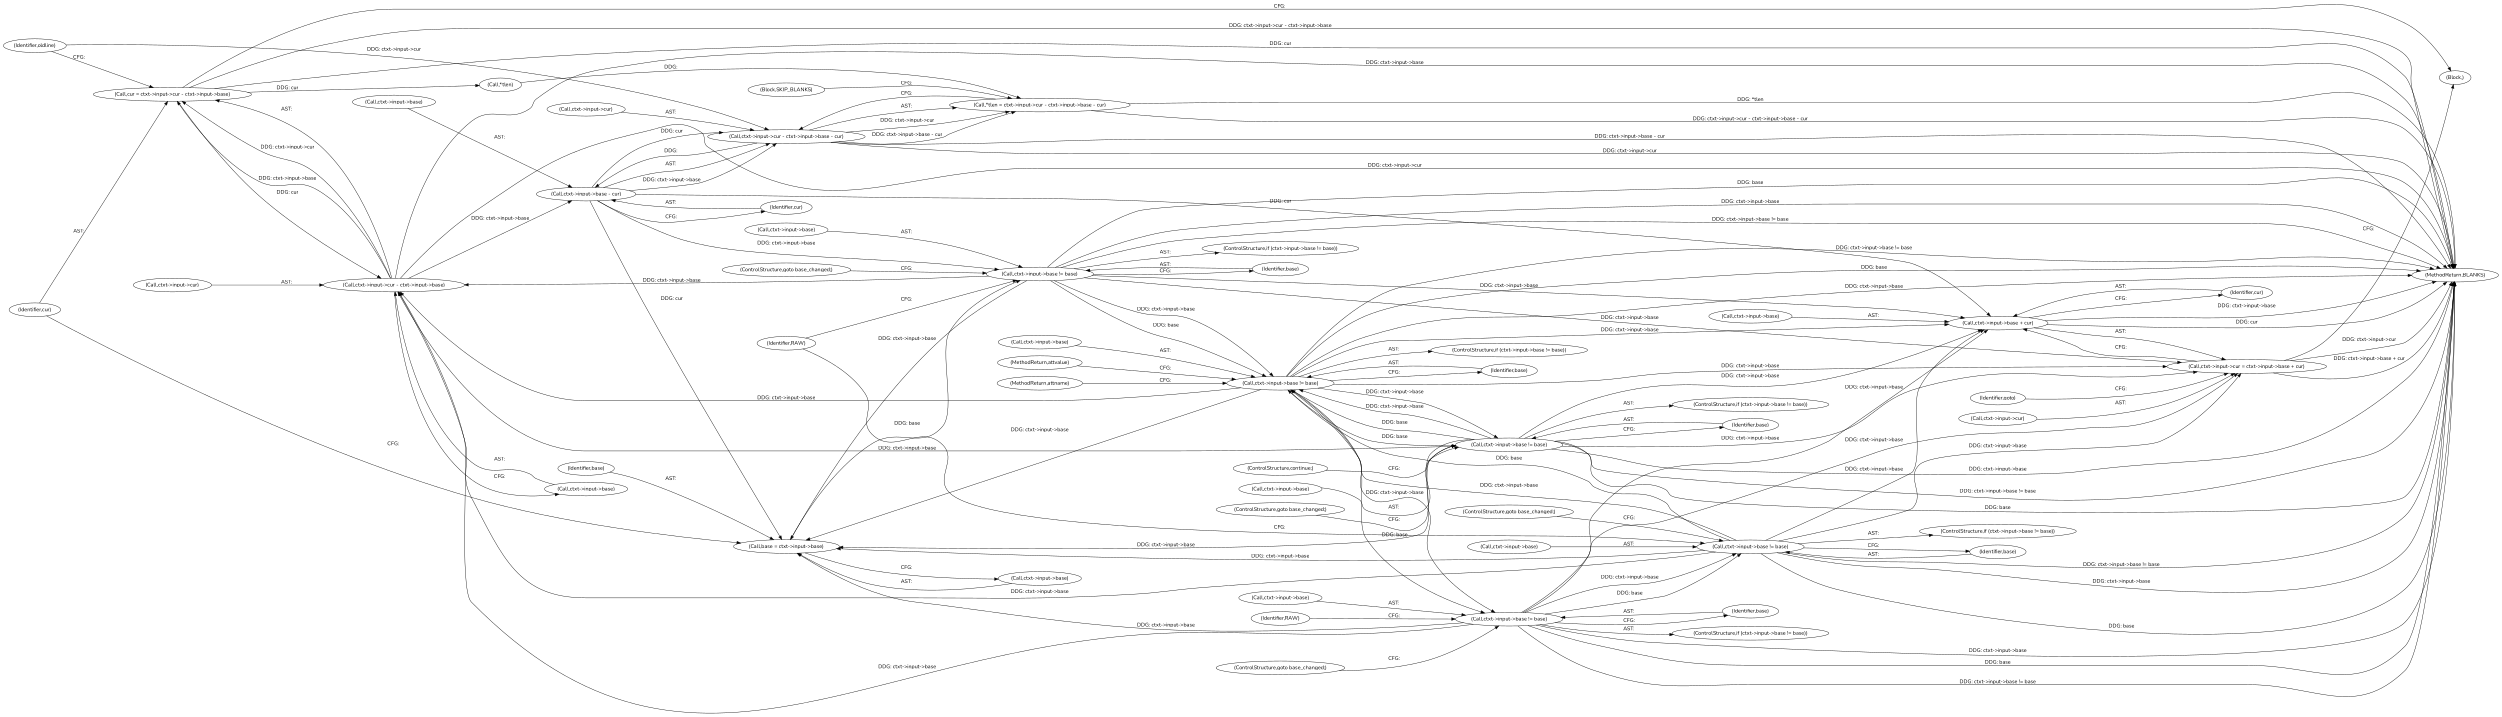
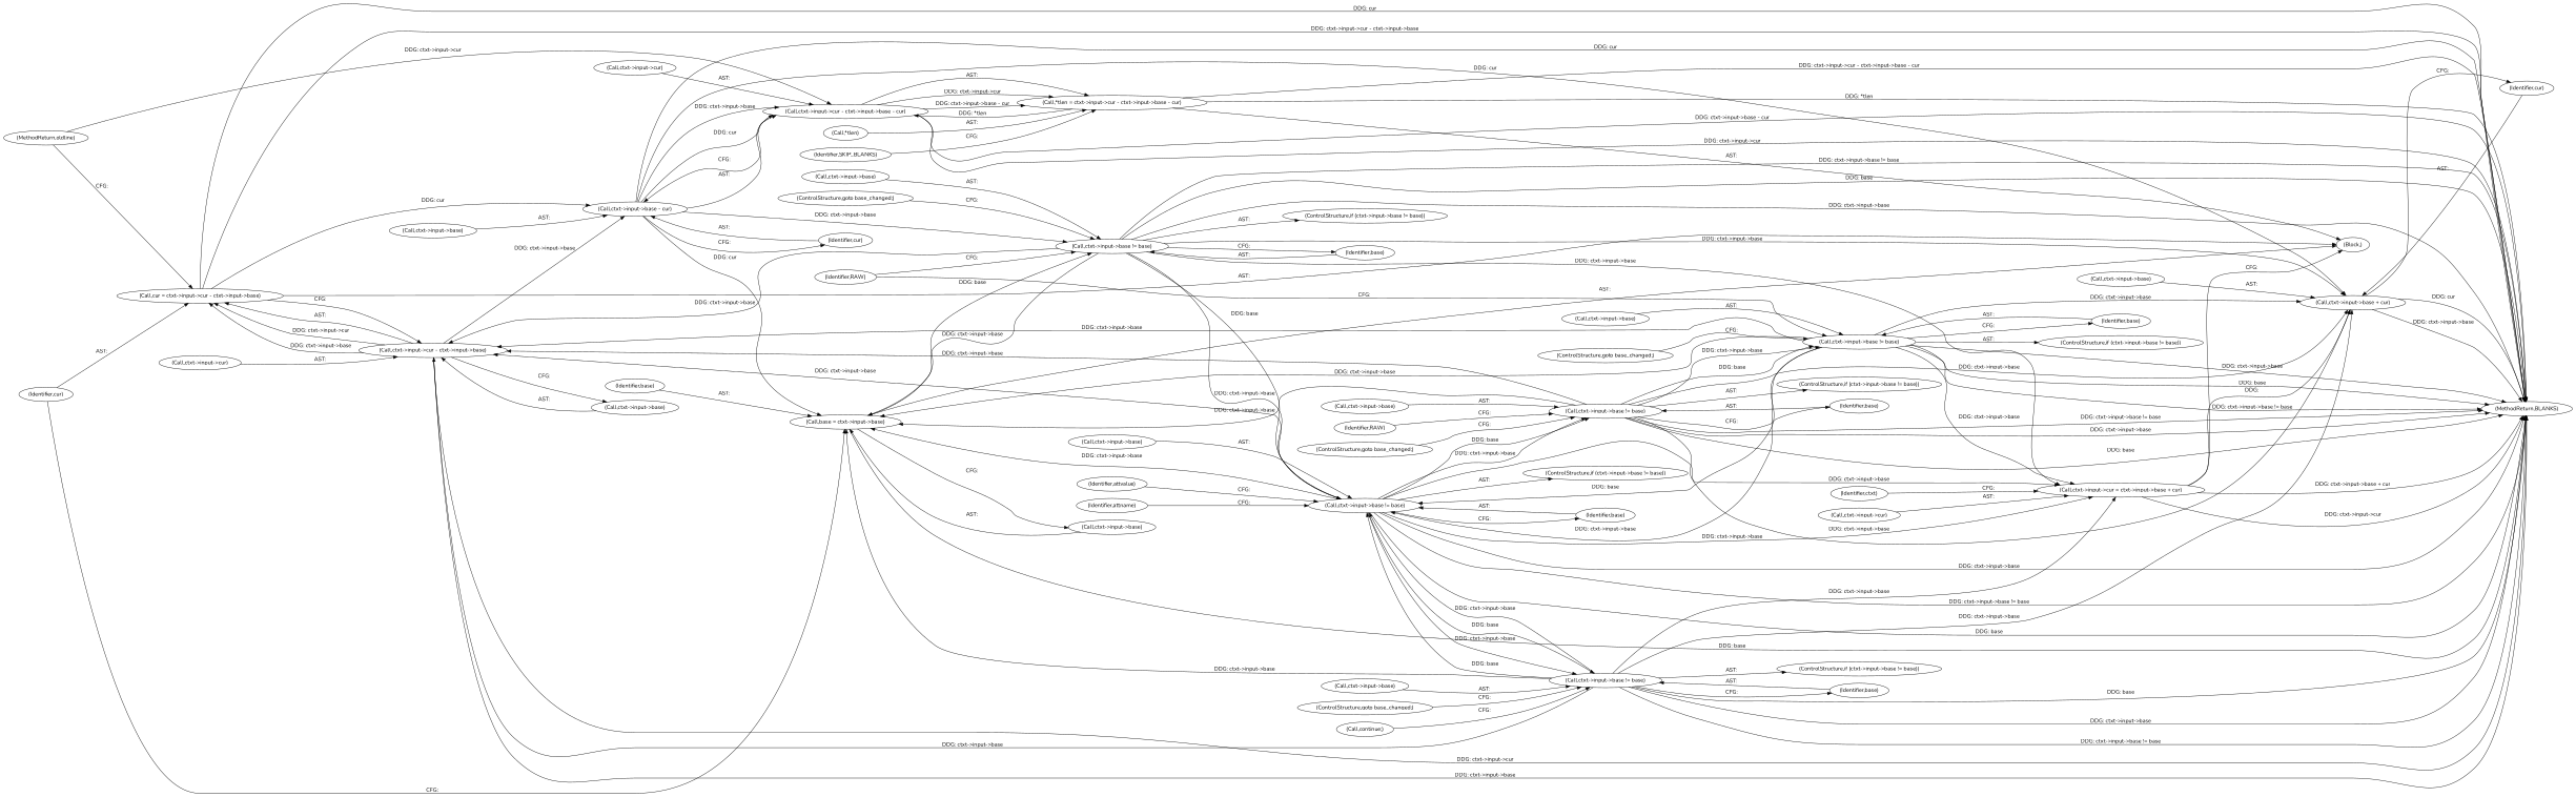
  digraph {
    fontname=Nunito
    rankdir=LR
    node [fontname=Nunito]
    edge [fontname=Nunito]
    n1 [label="(Call,cur = ctxt->input->cur - ctxt->input->base)"]
    n2 [label="(Call,ctxt->input->cur - ctxt->input->base)"]
    n3 [label="(Call,ctxt->input->base - cur)"]
    n4 [label="(Block,)"]
    n5 [label="(MethodReturn,BLANKS)"]
    n6 [label="(Call,ctxt->input->base)"]
    n7 [label="(Call,ctxt->input->cur - ctxt->input->base - cur)"]
    n8 [label="(Call,ctxt->input->base + cur)"]
    n9 [label="(Call,base = ctxt->input->base)"]
    n10 [label="(Call,ctxt->input->base != base)"]
    n11 [label="(Identifier,cur)"]
    n12 [label="(Call,*tlen = ctxt->input->cur - ctxt->input->base - cur)"]
    n13 [label="(Call,ctxt->input->cur = ctxt->input->base + cur)"]
    n14 [label="(Identifier,cur)"]
    n15 [label="(Call,ctxt->input->base != base)"]
    n16 [label="(Call,ctxt->input->base != base)"]
    n17 [label="(ControlStructure,if (ctxt->input->base != base))"]
    n18 [label="(Identifier,base)"]
    n19 [label="(Call,ctxt->input->base != base)"]
    n20 [label="(ControlStructure,if (ctxt->input->base != base))"]
    n21 [label="(Identifier,base)"]
    n22 [label="(Call,ctxt->input->base)"]
    n23 [label="(Call,ctxt->input->base != base)"]
    n24 [label="(Identifier,base)"]
    n25 [label="(ControlStructure,if (ctxt->input->base != base))"]
    n26 [label="(Identifier,base)"]
    n27 [label="(ControlStructure,if (ctxt->input->base != base))"]
    n28 [label="(Identifier,base)"]
    n29 [label="(ControlStructure,if (ctxt->input->base != base))"]
    n30 [label="(Call,ctxt->input->base)"]
-   n31 [label="(MethodReturn,attname)"]
+   n31 [label="(Identifier,attname)"]
    n32 [label="(Call,ctxt->input->base)"]
    n33 [label="(Identifier,RAW)"]
-   n34 [label="(Identifier,oldline)"]
+   n34 [label="(MethodReturn,oldline)"]
    n35 [label="(Call,ctxt->input->cur)"]
    n36 [label="(ControlStructure,goto base_changed;)"]
-   n37 [label="(Block,SKIP_BLANKS)"]
+   n37 [label="(Identifier,SKIP_BLANKS)"]
    n38 [label="(Call,ctxt->input->base)"]
    n39 [label="(Call,ctxt->input->base)"]
    n40 [label="(Call,ctxt->input->base)"]
    n41 [label="(Identifier,RAW)"]
    n42 [label="(Call,*tlen)"]
-   n43 [label="(MethodReturn,attvalue)"]
+   n43 [label="(Identifier,attvalue)"]
    n44 [label="(Call,ctxt->input->base)"]
    n45 [label="(Call,ctxt->input->base)"]
    n46 [label="(Identifier,cur)"]
    n47 [label="(ControlStructure,goto base_changed;)"]
-   n48 [label="(Identifier,goto)"]
+   n48 [label="(Identifier,ctxt)"]
    n49 [label="(Call,ctxt->input->cur)"]
    n50 [label="(ControlStructure,goto base_changed;)"]
    n51 [label="(Call,ctxt->input->cur)"]
-   n52 [label="(ControlStructure,continue;)"]
+   n52 [label="(Call,continue;)"]
    n53 [label="(ControlStructure,goto base_changed;)"]
    n54 [label="(Identifier,base)"]
-   n1 -> n2 [label="DDG: cur"]
-   n1 -> n42 [label="DDG: cur"]
-   n1 -> n4 [label="CFG: "]
+   n1 -> n2 [label="CFG: "]
+   n1 -> n3 [label="DDG: cur"]
+   n1 -> n4 [label="AST: "]
    n1 -> n5 [label="DDG: cur"]
    n1 -> n5 [label="DDG: ctxt->input->cur - ctxt->input->base"]
    n2 -> n1 [label="AST: "]
    n2 -> n1 [label="DDG: ctxt->input->cur"]
    n2 -> n1 [label="DDG: ctxt->input->base"]
    n2 -> n3 [label="DDG: ctxt->input->base"]
    n2 -> n5 [label="DDG: ctxt->input->base"]
    n2 -> n5 [label="DDG: ctxt->input->cur"]
    n2 -> n6 [label="CFG: "]
+   n3 -> n5 [label="DDG: cur"]
    n3 -> n7 [label="AST: "]
    n3 -> n7 [label="DDG: ctxt->input->base"]
    n3 -> n7 [label="DDG: cur"]
    n3 -> n8 [label="DDG: cur"]
    n3 -> n9 [label="DDG: cur"]
    n3 -> n10 [label="DDG: ctxt->input->base"]
    n3 -> n11 [label="CFG: "]
    n6 -> n2 [label="AST: "]
-   n7 -> n3 [label="DDG: "]
+   n7 -> n3 [label="CFG: "]
    n7 -> n5 [label="DDG: ctxt->input->base - cur"]
    n7 -> n5 [label="DDG: ctxt->input->cur"]
    n7 -> n12 [label="AST: "]
    n7 -> n12 [label="DDG: ctxt->input->cur"]
    n7 -> n12 [label="DDG: ctxt->input->base - cur"]
    n8 -> n5 [label="DDG: ctxt->input->base"]
    n8 -> n5 [label="DDG: cur"]
-   n8 -> n13 [label="AST: "]
    n8 -> n14 [label="CFG: "]
+   n9 -> n4 [label="AST: "]
+   n9 -> n5 [label="DDG: base"]
    n9 -> n10 [label="DDG: base"]
    n9 -> n22 [label="CFG: "]
    n10 -> n2 [label="DDG: ctxt->input->base"]
    n10 -> n5 [label="DDG: ctxt->input->base != base"]
    n10 -> n5 [label="DDG: base"]
    n10 -> n5 [label="DDG: ctxt->input->base"]
    n10 -> n8 [label="DDG: ctxt->input->base"]
    n10 -> n9 [label="DDG: ctxt->input->base"]
    n10 -> n13 [label="DDG: ctxt->input->base"]
    n10 -> n16 [label="DDG: ctxt->input->base"]
    n10 -> n16 [label="DDG: base"]
    n10 -> n26 [label="CFG: "]
    n10 -> n27 [label="AST: "]
    n11 -> n3 [label="AST: "]
+   n12 -> n4 [label="AST: "]
    n12 -> n5 [label="DDG: *tlen"]
    n12 -> n5 [label="DDG: ctxt->input->cur - ctxt->input->base - cur"]
-   n12 -> n7 [label="CFG: "]
+   n12 -> n7 [label="DDG: *tlen"]
    n13 -> n4 [label="CFG: "]
    n13 -> n5 [label="DDG: ctxt->input->base + cur"]
    n13 -> n5 [label="DDG: ctxt->input->cur"]
-   n13 -> n8 [label="CFG: "]
+   n13 -> n8 [label="DDG: "]
    n14 -> n8 [label="AST: "]
    n15 -> n2 [label="DDG: ctxt->input->base"]
    n15 -> n5 [label="DDG: base"]
    n15 -> n5 [label="DDG: ctxt->input->base"]
    n15 -> n5 [label="DDG: ctxt->input->base != base"]
    n15 -> n8 [label="DDG: ctxt->input->base"]
    n15 -> n9 [label="DDG: ctxt->input->base"]
    n15 -> n13 [label="DDG: ctxt->input->base"]
    n15 -> n16 [label="DDG: ctxt->input->base"]
    n15 -> n16 [label="DDG: base"]
    n15 -> n17 [label="AST: "]
    n15 -> n18 [label="CFG: "]
    n16 -> n2 [label="DDG: ctxt->input->base"]
    n16 -> n5 [label="DDG: base"]
    n16 -> n5 [label="DDG: ctxt->input->base"]
    n16 -> n5 [label="DDG: ctxt->input->base != base"]
    n16 -> n8 [label="DDG: ctxt->input->base"]
    n16 -> n9 [label="DDG: ctxt->input->base"]
    n16 -> n13 [label="DDG: ctxt->input->base"]
    n16 -> n15 [label="DDG: ctxt->input->base"]
    n16 -> n15 [label="DDG: base"]
    n16 -> n19 [label="DDG: ctxt->input->base"]
    n16 -> n19 [label="DDG: base"]
    n16 -> n20 [label="AST: "]
    n16 -> n21 [label="CFG: "]
    n18 -> n15 [label="AST: "]
    n19 -> n2 [label="DDG: ctxt->input->base"]
    n19 -> n5 [label="DDG: ctxt->input->base != base"]
    n19 -> n5 [label="DDG: ctxt->input->base"]
    n19 -> n5 [label="DDG: base"]
    n19 -> n8 [label="DDG: ctxt->input->base"]
    n19 -> n9 [label="DDG: ctxt->input->base"]
    n19 -> n13 [label="DDG: ctxt->input->base"]
    n19 -> n23 [label="DDG: ctxt->input->base"]
    n19 -> n23 [label="DDG: base"]
    n19 -> n24 [label="CFG: "]
    n19 -> n25 [label="AST: "]
    n21 -> n16 [label="AST: "]
    n22 -> n9 [label="AST: "]
    n23 -> n2 [label="DDG: ctxt->input->base"]
    n23 -> n5 [label="DDG: base"]
    n23 -> n5 [label="DDG: ctxt->input->base != base"]
    n23 -> n5 [label="DDG: ctxt->input->base"]
    n23 -> n8 [label="DDG: ctxt->input->base"]
    n23 -> n9 [label="DDG: ctxt->input->base"]
    n23 -> n13 [label="DDG: ctxt->input->base"]
    n23 -> n16 [label="DDG: ctxt->input->base"]
    n23 -> n16 [label="DDG: base"]
    n23 -> n28 [label="CFG: "]
    n23 -> n29 [label="AST: "]
    n24 -> n19 [label="AST: "]
    n26 -> n10 [label="AST: "]
    n28 -> n23 [label="AST: "]
    n30 -> n3 [label="AST: "]
    n31 -> n16 [label="CFG: "]
    n32 -> n10 [label="AST: "]
    n33 -> n10 [label="CFG: "]
    n33 -> n23 [label="CFG: "]
    n34 -> n1 [label="CFG: "]
    n34 -> n7 [label="DDG: ctxt->input->cur"]
    n35 -> n7 [label="AST: "]
    n36 -> n23 [label="CFG: "]
    n37 -> n12 [label="CFG: "]
    n38 -> n8 [label="AST: "]
    n39 -> n16 [label="AST: "]
    n40 -> n19 [label="AST: "]
    n41 -> n19 [label="CFG: "]
-   n42 -> n12 [label="DDG: "]
+   n42 -> n12 [label="AST: "]
    n43 -> n16 [label="CFG: "]
    n44 -> n15 [label="AST: "]
    n45 -> n23 [label="AST: "]
    n46 -> n1 [label="AST: "]
    n46 -> n9 [label="CFG: "]
    n47 -> n15 [label="CFG: "]
    n48 -> n13 [label="CFG: "]
    n49 -> n2 [label="AST: "]
    n50 -> n19 [label="CFG: "]
    n51 -> n13 [label="AST: "]
    n52 -> n15 [label="CFG: "]
    n53 -> n10 [label="CFG: "]
    n54 -> n9 [label="AST: "]
  }
